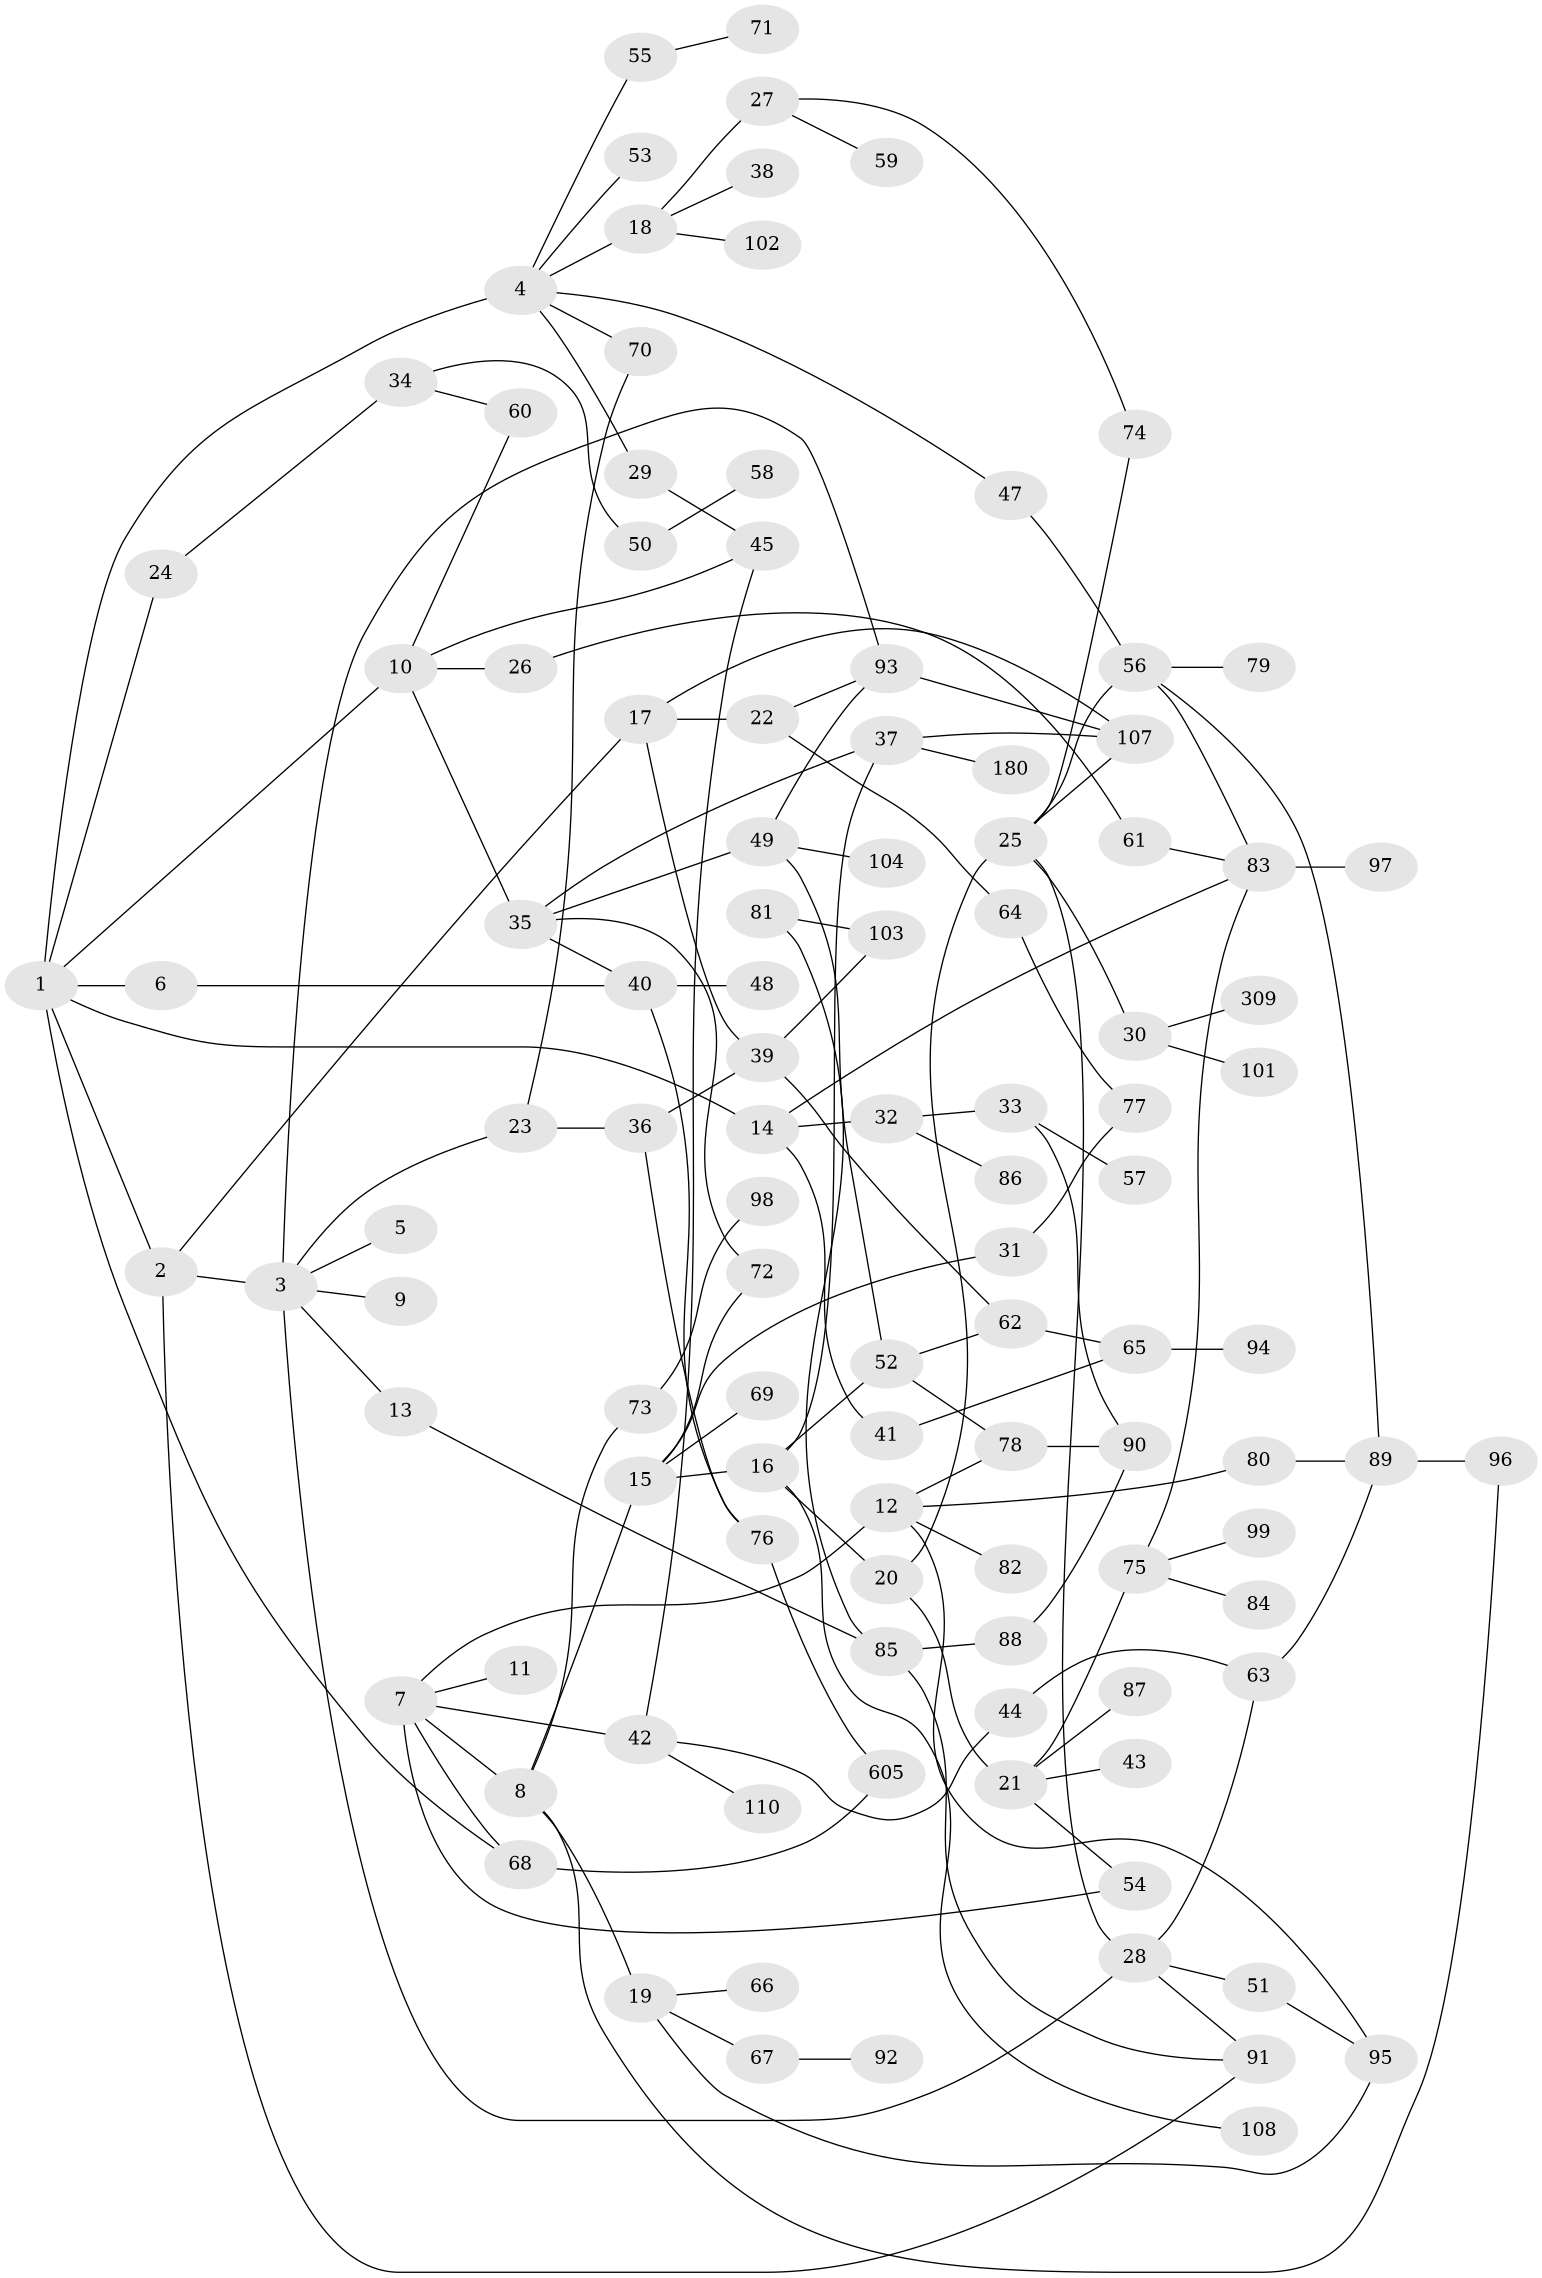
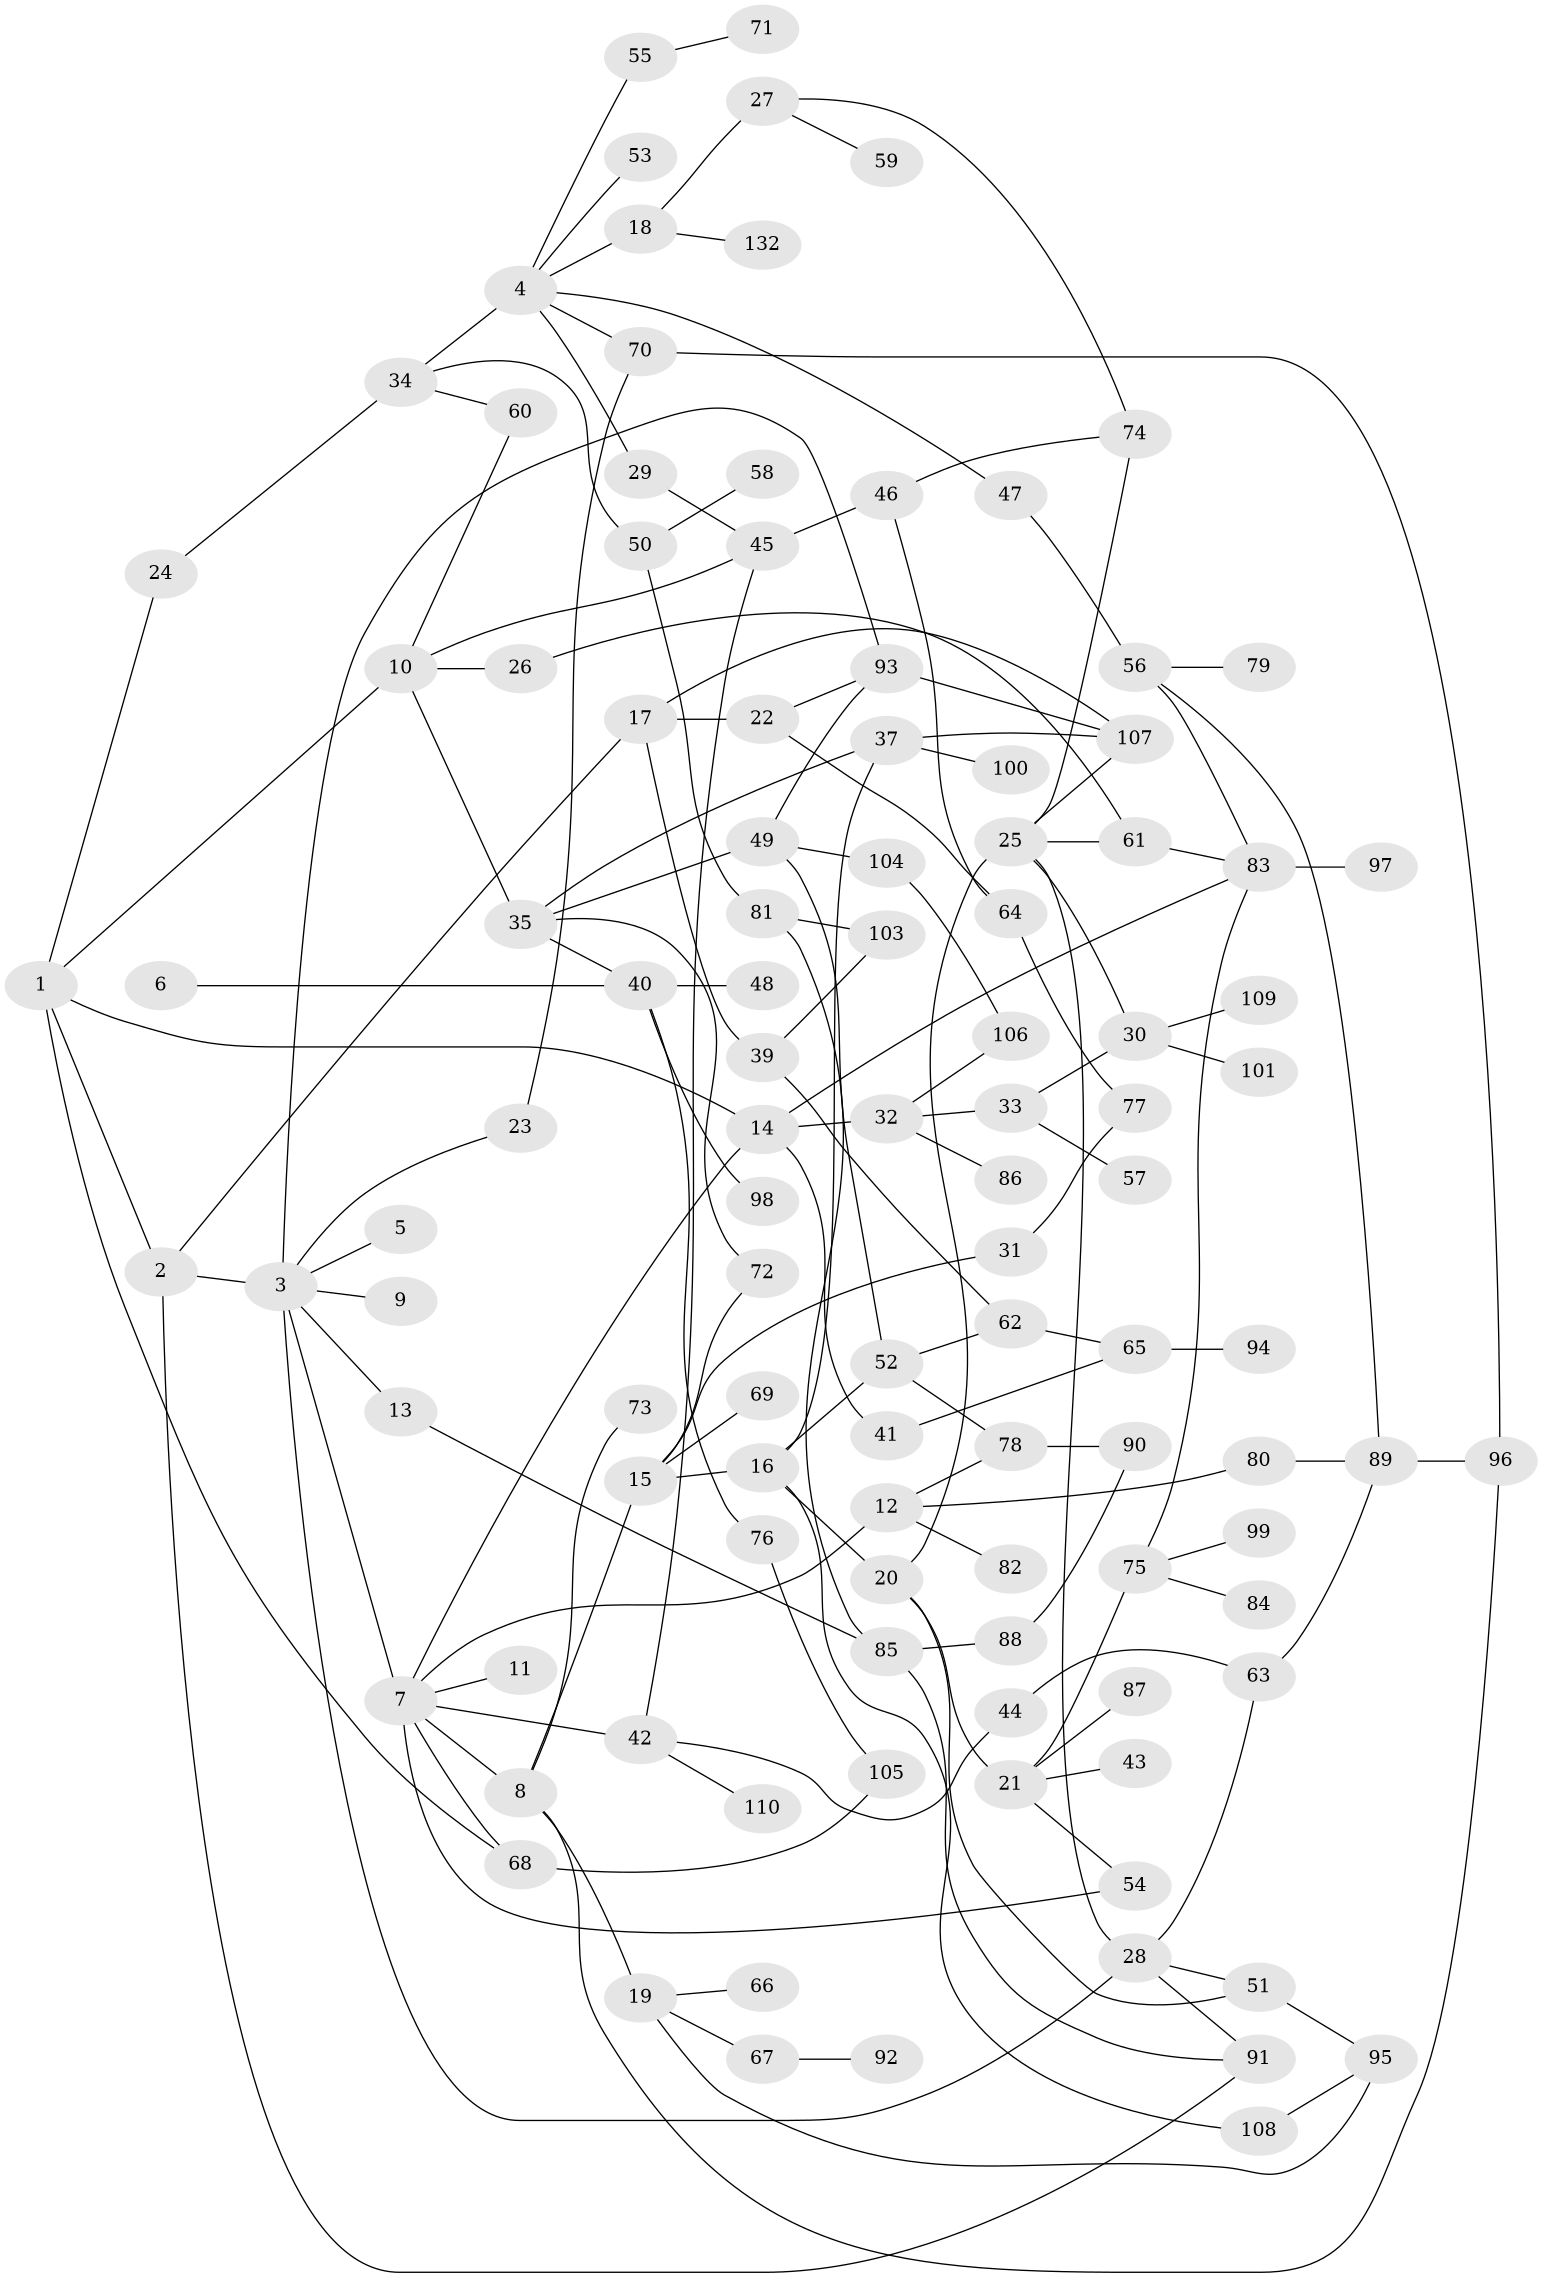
  graph {
    rankdir=LR
    node [color=gray90 style=filled]
    1
    2
    4
    6
    10
    14
    24
    68
    3
    17
    91
    18
    29
    47
    53
    55
    70
    40
    26
    35
    45
    60
    32
    41
    83
    34
-   105 [label=605]
+   105
    5
    7
    9
    13
    23
    28
    93
    22
    39
    107
    8
    11
    12
    42
    54
    85
-   36
    51
    63
    27
-   38
-   102
+   102 [label=132]
    56
    71
    96
    76
    48
    15
    19
    73
    78
    80
    82
    95
    44
    110
    16
    31
    69
    72
    66
    67
    98
    61
    37
    49
+   46
    90
    89
    88
    33
    86
+   106
    65
    97
    20
    52
    108
    77
    21
    25
-   100 [label=180]
+   100
    62
    64
    103
    74
    59
    92
    43
    75
    87
    30
    84
    99
    50
    101
-   109 [label=309]
+   109
    79
    57
    58
    81
    104
    94
    1 -- 2
-   1 -- 4
-   1 -- 6
+   34 -- 4
    1 -- 10
    1 -- 14
    1 -- 24
    1 -- 68
    2 -- 3
    2 -- 17
    2 -- 91
    4 -- 18
    4 -- 29
    4 -- 47
    4 -- 53
    4 -- 55
    4 -- 70
    6 -- 40
    10 -- 26
    10 -- 35
    10 -- 45
    10 -- 60
    14 -- 32
    14 -- 41
    14 -- 83
    24 -- 34
    68 -- 105
    3 -- 5
+   3 -- 7
    3 -- 9
    3 -- 13
    3 -- 23
    3 -- 28
    3 -- 93
    17 -- 22
    17 -- 39
    17 -- 107
    18 -- 27
-   18 -- 38
    18 -- 102
    29 -- 45
    47 -- 56
    55 -- 71
+   70 -- 96
    40 -- 76
    40 -- 48
    26 -- 61
    35 -- 40
    35 -- 72
    35 -- 37
    35 -- 49
+   45 -- 46
    32 -- 33
    32 -- 86
+   32 -- 106
    41 -- 65
    83 -- 97
    34 -- 60
    34 -- 50
+   7 -- 14
    7 -- 68
    7 -- 8
    7 -- 11
    7 -- 12
    7 -- 42
    7 -- 54
    13 -- 85
    23 -- 70
-   23 -- 36
    28 -- 91
    28 -- 51
    28 -- 63
    93 -- 107
    22 -- 93
    22 -- 64
    39 -- 62
    39 -- 103
    8 -- 96
    8 -- 15
    8 -- 19
    8 -- 73
    12 -- 78
    12 -- 80
    12 -- 82
-   12 -- 95
+   108 -- 95
    42 -- 45
    42 -- 44
    42 -- 110
    85 -- 91
    85 -- 88
-   36 -- 39
-   36 -- 76
    51 -- 95
    63 -- 89
    27 -- 74
    27 -- 59
    56 -- 83
    56 -- 89
    56 -- 79
    76 -- 105
    15 -- 16
    15 -- 31
    15 -- 69
    15 -- 72
    19 -- 95
    19 -- 66
    19 -- 67
-   73 -- 98
+   40 -- 98
    78 -- 90
    80 -- 89
    44 -- 63
    16 -- 37
    16 -- 20
    16 -- 52
    16 -- 108
    31 -- 77
    67 -- 92
    61 -- 83
    37 -- 107
    37 -- 100
    49 -- 93
    49 -- 52
    49 -- 104
+   46 -- 64
+   46 -- 74
    89 -- 96
    88 -- 90
-   33 -- 90
+   33 -- 30
    33 -- 57
    65 -- 94
+   20 -- 51
    20 -- 21
    20 -- 25
    52 -- 78
    52 -- 62
    21 -- 54
    21 -- 43
    21 -- 75
    21 -- 87
    25 -- 28
    25 -- 107
-   25 -- 56
+   25 -- 61
    25 -- 74
    25 -- 30
    62 -- 65
    64 -- 77
    75 -- 83
    75 -- 84
    75 -- 99
    30 -- 101
    30 -- 109
    50 -- 58
+   50 -- 81
    81 -- 85
    81 -- 103
+   104 -- 106
  }
